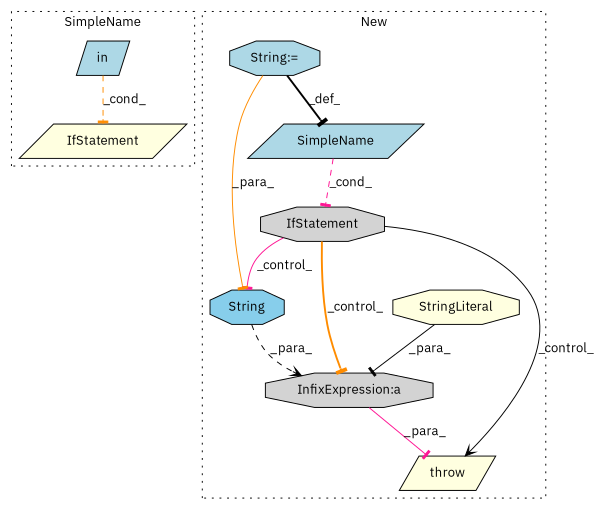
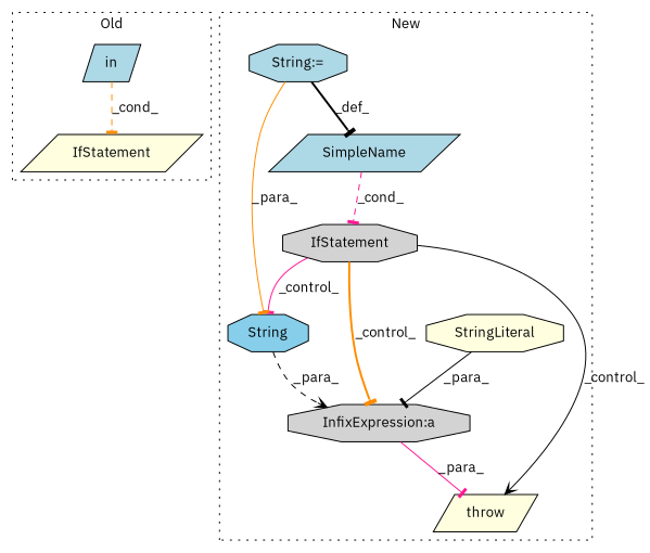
  digraph {
    fontname="IBM Plex Sans"
    node [a=25 fillcolor=lightblue fontname="IBM Plex Sans" l="4,2" shape=octagon style=filled]
    edge [arrowhead=tee color=black fontname="IBM Plex Sans" style=solid]
    n1 [a=105 l=20 label=in s=3785 shape=parallelogram]
    n2 [fillcolor=lightyellow label=IfStatement s="3774,3855" shape=parallelogram]
    n3 [a=32 fillcolor=skyblue l="7,1" label=String s="5807,5826"]
    n4 [fillcolor=lightgrey label=IfStatement s="5665,5686"]
    n5 [a=42 label=SimpleName shape=parallelogram l=""]
    n6 [a=27 fillcolor=lightgrey l=3 label="InfixExpression:a" s=5804]
    n7 [a=45 fillcolor=lightyellow l=91 label=StringLiteral s=5713]
    n8 [a=53 fillcolor=lightyellow l=6 label=throw s=5696 shape=parallelogram]
    n9 [a=7 l=1 label="String:=" s=5618]
    subgraph cluster_1 {
-     label=SimpleName
+     label=Old
      style=dotted
      n1
      n2
    }
    subgraph cluster_2 {
      label=New
      style=dotted
      n3
      n4
      n5
      n6
      n7
      n8
      n9
    }
    n1 -> n2 [color=darkorange label=_cond_ style=dashed]
    n3 -> n6 [arrowhead=vee label=_para_ style=dashed]
    n4 -> n3 [color=deeppink label=_control_]
    n4 -> n6 [color=darkorange label=_control_ style=bold]
    n4 -> n8 [arrowhead=vee label=_control_]
    n5 -> n4 [color=deeppink label=_cond_ style=dashed]
    n6 -> n8 [color=deeppink label=_para_]
    n7 -> n6 [label=_para_]
    n9 -> n3 [color=darkorange label=_para_]
    n9 -> n5 [label=_def_ style=bold]
  }
